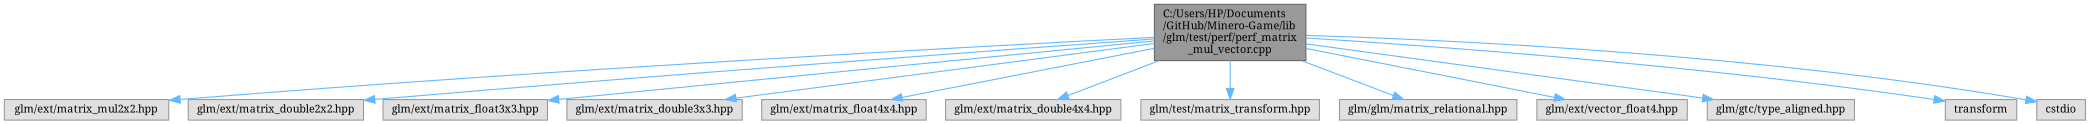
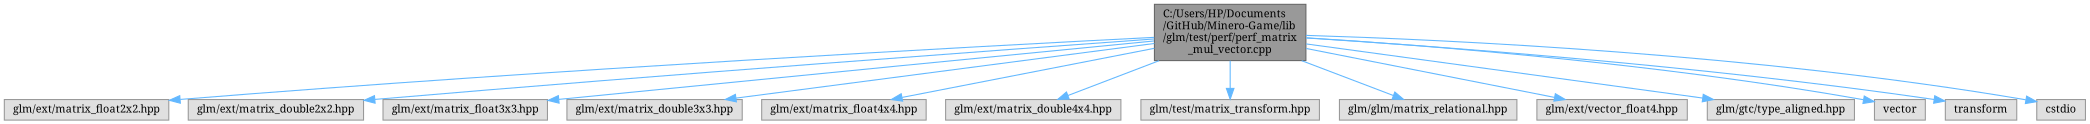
  digraph {
    fontname="Noto Serif"
    node [color=grey60 fillcolor="#E0E0E0" fontname="Noto Serif" fontsize=10 shape=box style=filled]
    edge [color=steelblue1 fontname="Noto Serif" fontsize=10 labelfontname=Helvetica labelfontsize=10 style=solid]
    n1 [color=gray40 fillcolor=grey60 fontcolor=black height=0.2 label="C:/Users/HP/Documents\l/GitHub/Minero-Game/lib\l/glm/test/perf/perf_matrix\l_mul_vector.cpp" width=0.4]
-   n2 [height=0.2 label="glm/ext/matrix_mul2x2.hpp" width=0.4]
+   n2 [height=0.2 label="glm/ext/matrix_float2x2.hpp" width=0.4]
    n3 [height=0.2 label="glm/ext/matrix_double2x2.hpp" width=0.4]
    n4 [height=0.2 label="glm/ext/matrix_float3x3.hpp" width=0.4]
    n5 [height=0.2 label="glm/ext/matrix_double3x3.hpp" width=0.4]
    n6 [height=0.2 label="glm/ext/matrix_float4x4.hpp" width=0.4]
    n7 [height=0.2 label="glm/ext/matrix_double4x4.hpp" width=0.4]
    n8 [height=0.2 label="glm/test/matrix_transform.hpp" width=0.4]
    n9 [height=0.2 label="glm/glm/matrix_relational.hpp" width=0.4]
    n10 [height=0.2 label="glm/ext/vector_float4.hpp" width=0.4]
    n11 [height=0.2 label="glm/gtc/type_aligned.hpp" width=0.4]
+   n12 [height=0.2 label=vector width=0.4]
    n13 [height=0.2 label=transform width=0.4]
    n14 [height=0.2 label=cstdio width=0.4]
    n1 -> n2
    n1 -> n3
    n1 -> n4
    n1 -> n5
    n1 -> n6
    n1 -> n7
    n1 -> n8
    n1 -> n9
    n1 -> n10
    n1 -> n11
+   n1 -> n12
    n1 -> n13
    n1 -> n14
  }
